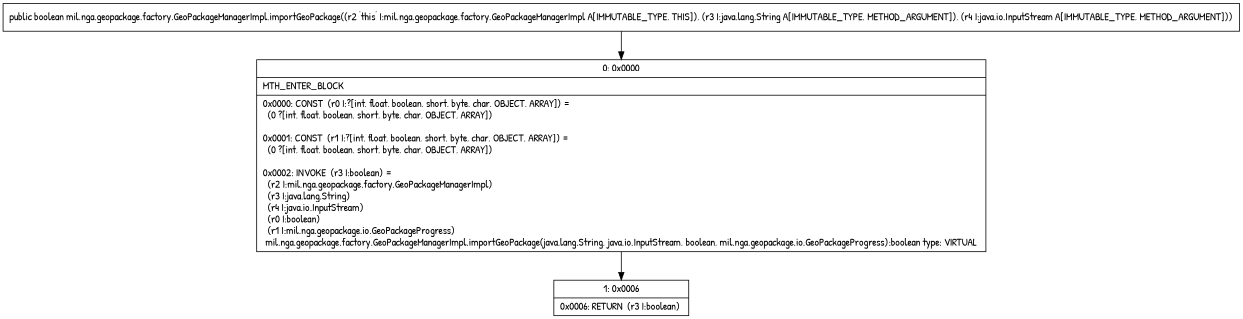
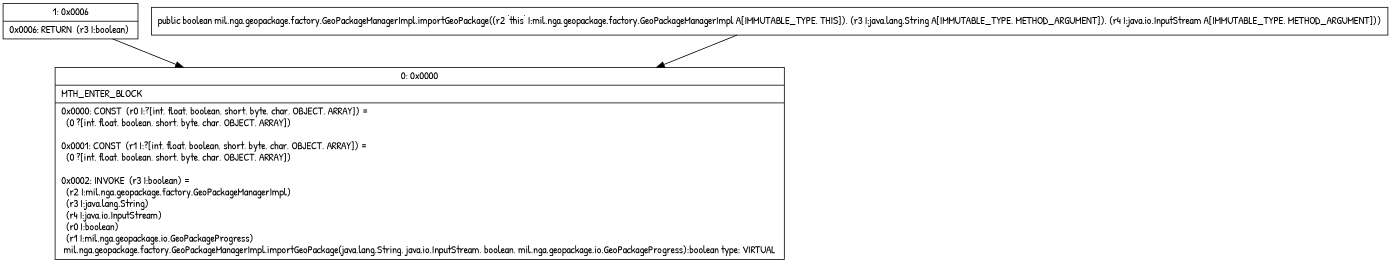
  digraph {
    fontname="Patrick Hand"
    node [shape=record fontname="Patrick Hand"]
    edge [fontname="Patrick Hand"]
    n1 [label="{0\:\ 0x0000|MTH_ENTER_BLOCK\l|0x0000: CONST  (r0 I:?[int, float, boolean, short, byte, char, OBJECT, ARRAY]) = \l  (0 ?[int, float, boolean, short, byte, char, OBJECT, ARRAY])\l \l0x0001: CONST  (r1 I:?[int, float, boolean, short, byte, char, OBJECT, ARRAY]) = \l  (0 ?[int, float, boolean, short, byte, char, OBJECT, ARRAY])\l \l0x0002: INVOKE  (r3 I:boolean) = \l  (r2 I:mil.nga.geopackage.factory.GeoPackageManagerImpl)\l  (r3 I:java.lang.String)\l  (r4 I:java.io.InputStream)\l  (r0 I:boolean)\l  (r1 I:mil.nga.geopackage.io.GeoPackageProgress)\l mil.nga.geopackage.factory.GeoPackageManagerImpl.importGeoPackage(java.lang.String, java.io.InputStream, boolean, mil.nga.geopackage.io.GeoPackageProgress):boolean type: VIRTUAL \l}"]
    n2 [label="{1\:\ 0x0006|0x0006: RETURN  (r3 I:boolean) \l}"]
    n3 [label="{public boolean mil.nga.geopackage.factory.GeoPackageManagerImpl.importGeoPackage((r2 'this' I:mil.nga.geopackage.factory.GeoPackageManagerImpl A[IMMUTABLE_TYPE, THIS]), (r3 I:java.lang.String A[IMMUTABLE_TYPE, METHOD_ARGUMENT]), (r4 I:java.io.InputStream A[IMMUTABLE_TYPE, METHOD_ARGUMENT])) }"]
-   n1 -> n2
+   n2 -> n1
    n3 -> n1
  }
